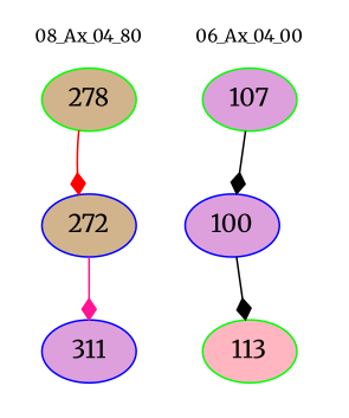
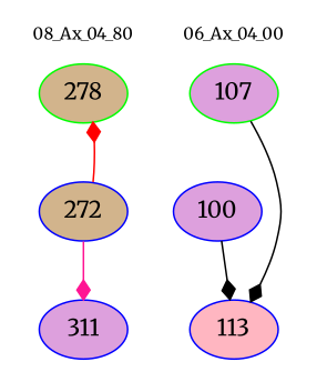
  digraph {
    fontname=Merriweather
    node [color=blue fillcolor=plum fontname=Merriweather style=filled]
    edge [arrowhead=diamond color=black fontname=Merriweather]
    n1 [color=green fillcolor=tan label=278]
    n2 [fillcolor=tan label=272]
    n3 [label=311]
    n4 [color=green label=107]
    n5 [label=100]
-   n6 [color=green fillcolor=lightpink label=113]
+   n6 [fillcolor=lightpink label=113]
    subgraph cluster_1 {
      color=white
      fontsize=10
      label="08_Ax_04_80"
      n1
      n2
      n3
    }
    subgraph cluster_2 {
      color=white
      fontsize=10
      label="06_Ax_04_00"
      n4
      n5
      n6
    }
-   n1 -> n2 [color=red]
+   n2 -> n1 [color=red]
    n2 -> n3 [color=deeppink]
-   n4 -> n5
+   n4 -> n6
    n5 -> n6
  }
